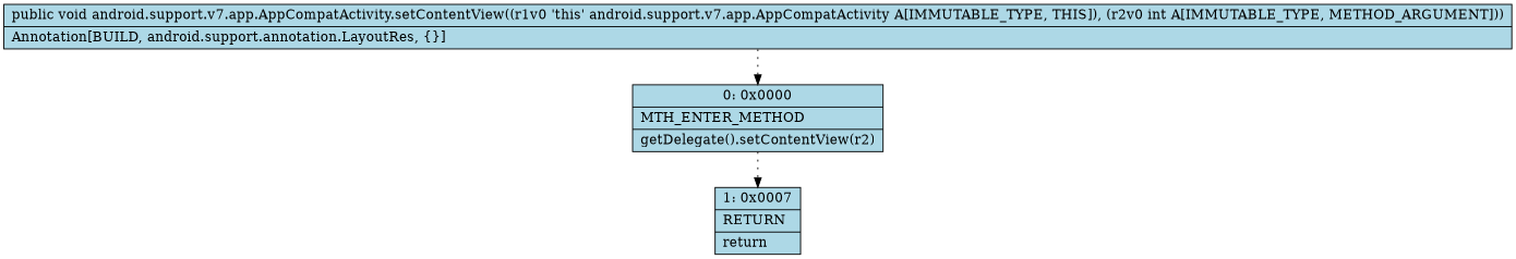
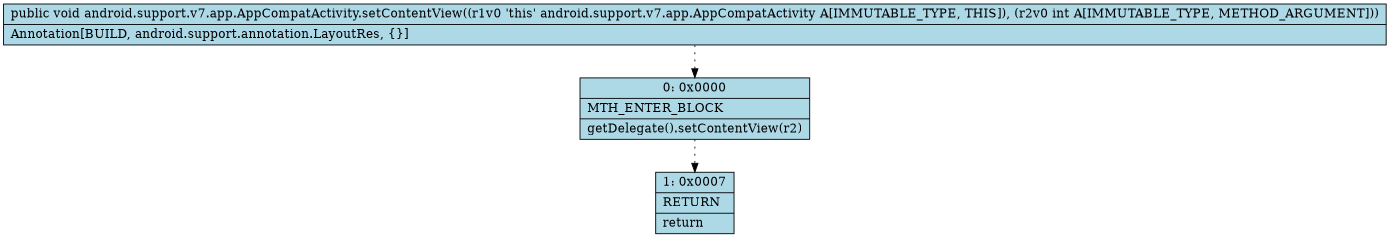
  digraph {
    node [shape=record style=filled fillcolor=lightblue]
    edge [color=black style=dotted]
-   n1 [label="{0\:\ 0x0000|MTH_ENTER_METHOD\l|getDelegate().setContentView(r2)\l}"]
+   n1 [label="{0\:\ 0x0000|MTH_ENTER_BLOCK\l|getDelegate().setContentView(r2)\l}"]
    n2 [label="{1\:\ 0x0007|RETURN\l|return\l}"]
    n3 [label="{public void android.support.v7.app.AppCompatActivity.setContentView((r1v0 'this' android.support.v7.app.AppCompatActivity A[IMMUTABLE_TYPE, THIS]), (r2v0 int A[IMMUTABLE_TYPE, METHOD_ARGUMENT]))  | Annotation[BUILD, android.support.annotation.LayoutRes, \{\}]\l}"]
    n1 -> n2
    n3 -> n1
  }
